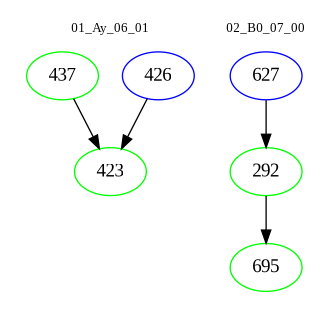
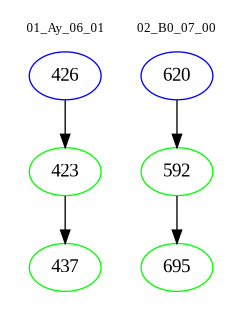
  digraph {
    fontname="Liberation Serif"
    node [color=green fontname="Liberation Serif"]
    edge [color=black fontname="Liberation Serif"]
    n1 [color=blue label=426]
    n2 [label=423]
    n3 [label=437]
-   n4 [color=blue label=627]
-   n5 [label=292]
+   n4 [color=blue label=620]
+   n5 [label=592]
    n6 [label=695]
    subgraph cluster_1 {
      color=white
      fontsize=10
      label="01_Ay_06_01"
      n1
      n2
      n3
    }
    subgraph cluster_2 {
      color=white
      fontsize=10
      label="02_B0_07_00"
      n4
      n5
      n6
    }
    n1 -> n2
-   n3 -> n2
+   n2 -> n3
    n4 -> n5
    n5 -> n6
  }
